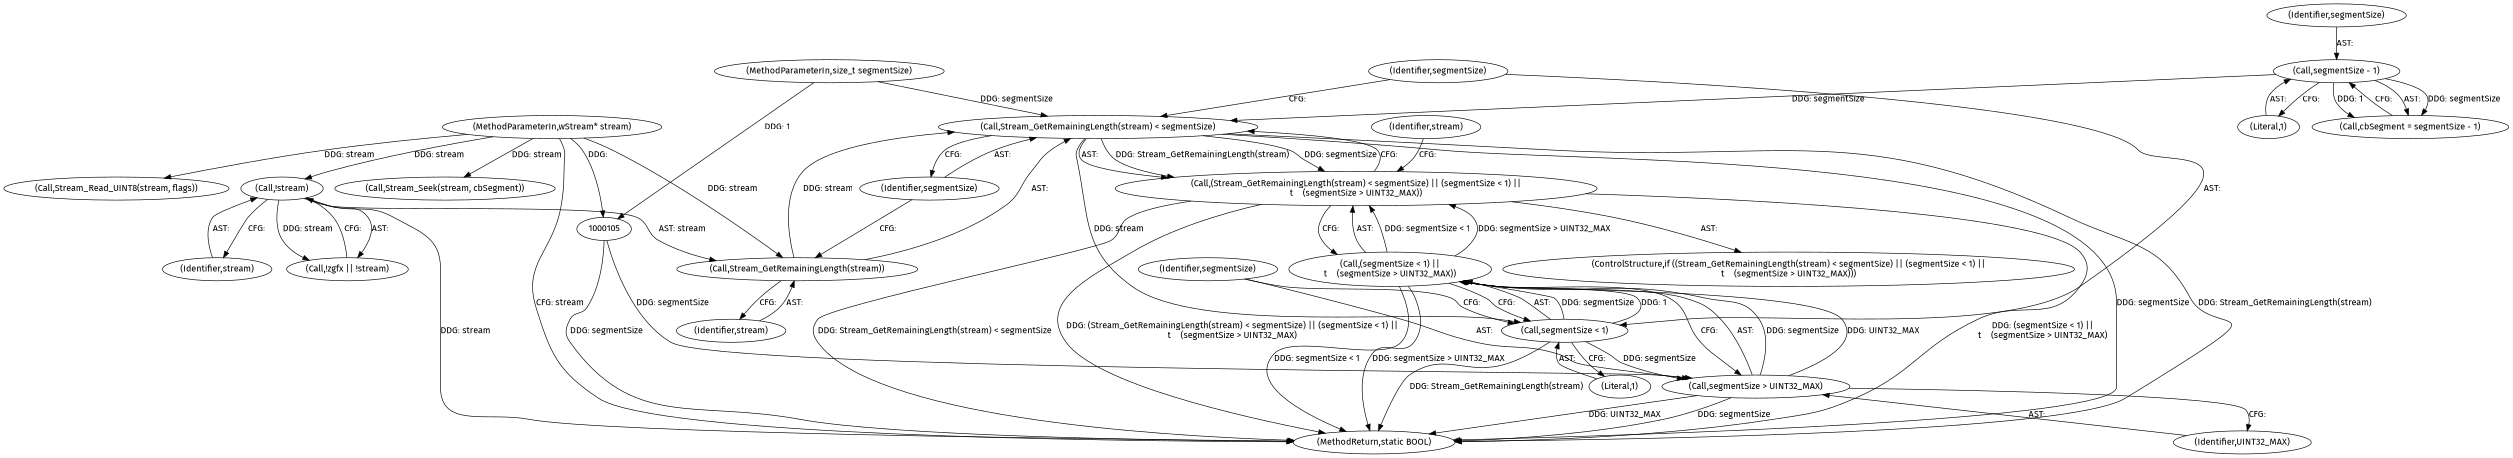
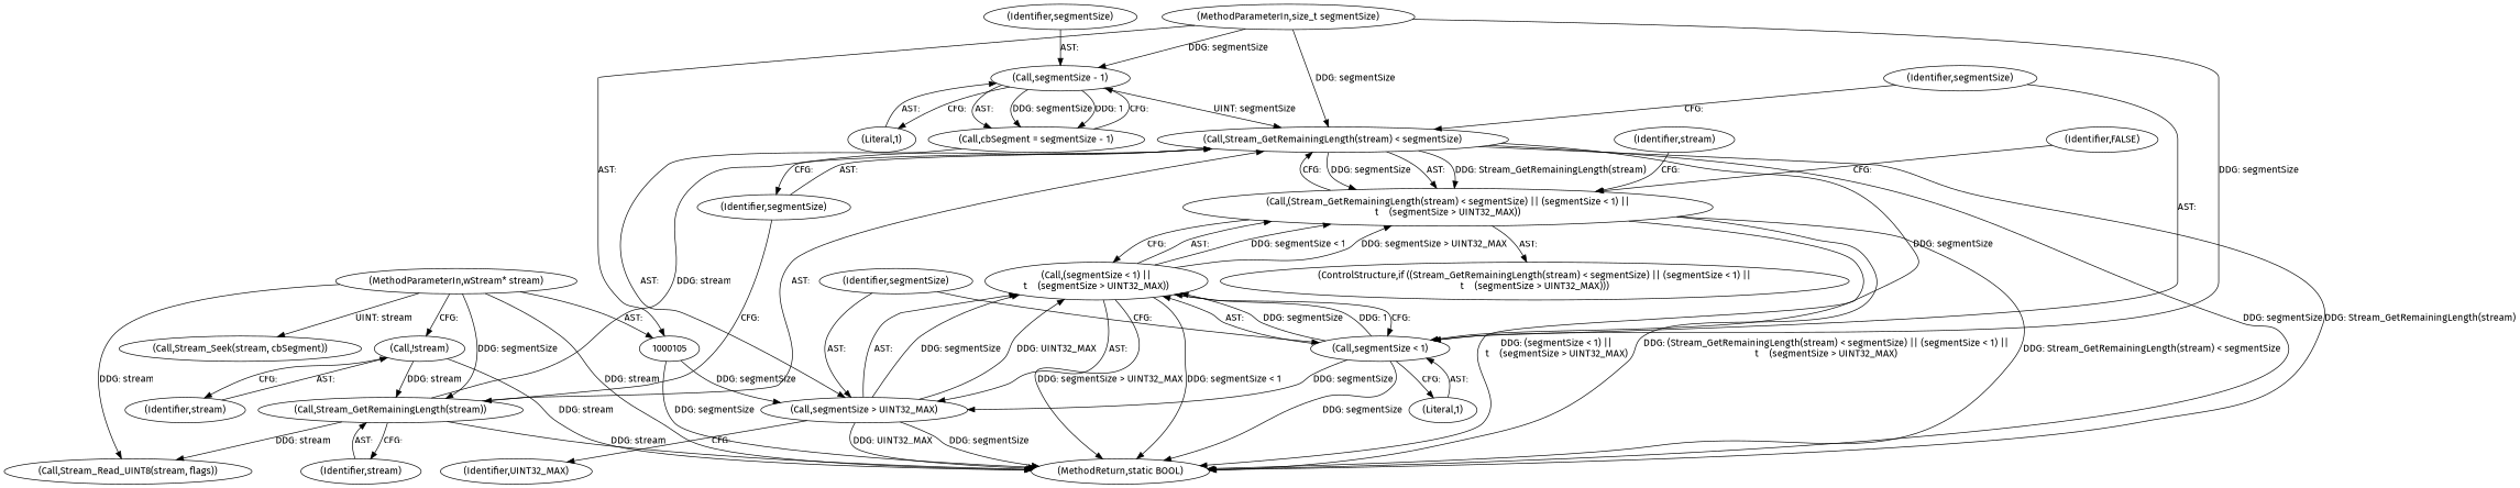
  digraph {
    fontname="Fira Sans"
    node [fontname="Fira Sans"]
    edge [fontname="Fira Sans"]
    n1 [label="(Call,Stream_GetRemainingLength(stream) < segmentSize)"]
    n2 [label="(Call,(Stream_GetRemainingLength(stream) < segmentSize) || (segmentSize < 1) ||\n\t    (segmentSize > UINT32_MAX))"]
    n3 [label="(Call,segmentSize < 1)"]
    n4 [label="(MethodReturn,static BOOL)"]
    n5 [label="(Identifier,segmentSize)"]
    n6 [label="(Call,(segmentSize < 1) ||\n\t    (segmentSize > UINT32_MAX))"]
    n7 [label="(ControlStructure,if ((Stream_GetRemainingLength(stream) < segmentSize) || (segmentSize < 1) ||\n\t    (segmentSize > UINT32_MAX)))"]
    n8 [label="(Call,segmentSize > UINT32_MAX)"]
    n9 [label="(Literal,1)"]
    n10 [label="(Call,Stream_GetRemainingLength(stream))"]
    n11 [label="(Identifier,stream)"]
    n12 [label="(Call,Stream_Read_UINT8(stream, flags))"]
    n13 [label="(Call,!stream)"]
    n14 [label="(Identifier,stream)"]
-   n15 [label="(Call,!zgfx || !stream)"]
    n16 [label="(MethodParameterIn,wStream* stream)"]
    n17 [label="(Call,Stream_Seek(stream, cbSegment))"]
    1000105
    n19 [label="(Call,segmentSize - 1)"]
    n20 [label="(Call,cbSegment = segmentSize - 1)"]
    n21 [label="(Literal,1)"]
    n22 [label="(MethodParameterIn,size_t segmentSize)"]
    n23 [label="(Identifier,UINT32_MAX)"]
    n24 [label="(Identifier,stream)"]
    n25 [label="(Identifier,segmentSize)"]
    n26 [label="(Identifier,segmentSize)"]
+   n27 [label="(Identifier,FALSE)"]
    n28 [label="(Identifier,segmentSize)"]
    n1 -> n2 [label="AST: "]
    n1 -> n2 [label="DDG: Stream_GetRemainingLength(stream)"]
    n1 -> n2 [label="DDG: segmentSize"]
-   n1 -> n3 [label="DDG: stream"]
+   n1 -> n3 [label="DDG: segmentSize"]
    n1 -> n4 [label="DDG: segmentSize"]
    n1 -> n4 [label="DDG: Stream_GetRemainingLength(stream)"]
    n1 -> n5 [label="CFG: "]
    n2 -> n1 [label="CFG: "]
    n2 -> n4 [label="DDG: (segmentSize < 1) ||\n\t    (segmentSize > UINT32_MAX)"]
    n2 -> n4 [label="DDG: Stream_GetRemainingLength(stream) < segmentSize"]
    n2 -> n4 [label="DDG: (Stream_GetRemainingLength(stream) < segmentSize) || (segmentSize < 1) ||\n\t    (segmentSize > UINT32_MAX)"]
    n2 -> n6 [label="CFG: "]
    n2 -> n7 [label="AST: "]
-   n3 -> n4 [label="DDG: Stream_GetRemainingLength(stream)"]
+   n3 -> n4 [label="DDG: segmentSize"]
    n3 -> n6 [label="AST: "]
    n3 -> n6 [label="DDG: segmentSize"]
    n3 -> n6 [label="DDG: 1"]
    n3 -> n8 [label="DDG: segmentSize"]
    n3 -> n9 [label="CFG: "]
    n5 -> n1 [label="AST: "]
    n5 -> n10 [label="CFG: "]
    n6 -> n2 [label="AST: "]
    n6 -> n2 [label="DDG: segmentSize < 1"]
    n6 -> n2 [label="DDG: segmentSize > UINT32_MAX"]
    n6 -> n3 [label="CFG: "]
    n6 -> n4 [label="DDG: segmentSize < 1"]
    n6 -> n4 [label="DDG: segmentSize > UINT32_MAX"]
-   n6 -> n8 [label="CFG: "]
+   n6 -> n8 [label="AST: "]
    n8 -> n4 [label="DDG: UINT32_MAX"]
    n8 -> n4 [label="DDG: segmentSize"]
    n8 -> n6 [label="AST: "]
    n8 -> n6 [label="DDG: segmentSize"]
    n8 -> n6 [label="DDG: UINT32_MAX"]
    n8 -> n23 [label="CFG: "]
    n9 -> n3 [label="AST: "]
    n10 -> n1 [label="AST: "]
    n10 -> n1 [label="DDG: stream"]
+   n10 -> n4 [label="DDG: stream"]
    n10 -> n11 [label="CFG: "]
+   n10 -> n12 [label="DDG: stream"]
    n11 -> n10 [label="AST: "]
    n13 -> n4 [label="DDG: stream"]
-   n13 -> n10 [label="AST: stream"]
+   n13 -> n10 [label="DDG: stream"]
    n13 -> n14 [label="CFG: "]
-   n13 -> n15 [label="AST: "]
-   n13 -> n15 [label="DDG: stream"]
    n14 -> n13 [label="AST: "]
-   n15 -> n13 [label="CFG: "]
-   n16 -> n4 [label="CFG: stream"]
-   n16 -> n10 [label="DDG: stream"]
+   n16 -> n4 [label="DDG: stream"]
+   n16 -> n10 [label="DDG: segmentSize"]
    n16 -> n12 [label="DDG: stream"]
-   n16 -> n13 [label="DDG: stream"]
-   n16 -> n17 [label="DDG: stream"]
-   n16 -> 1000105 [label="DDG: "]
+   n16 -> n13 [label="CFG: "]
+   n16 -> n17 [label="UINT: stream"]
+   n16 -> 1000105 [label="AST: "]
    1000105 -> n4 [label="DDG: segmentSize"]
    1000105 -> n8 [label="DDG: segmentSize"]
-   n19 -> n1 [label="DDG: segmentSize"]
+   n19 -> n1 [label="UINT: segmentSize"]
    n19 -> n20 [label="AST: "]
    n19 -> n20 [label="DDG: segmentSize"]
    n19 -> n20 [label="DDG: 1"]
    n19 -> n21 [label="CFG: "]
    n20 -> n19 [label="CFG: "]
    n21 -> n19 [label="AST: "]
    n22 -> n1 [label="DDG: segmentSize"]
-   n22 -> 1000105 [label="DDG: 1"]
-   n23 -> n8 [label="AST: "]
+   n22 -> n3 [label="DDG: segmentSize"]
+   n22 -> 1000105 [label="AST: "]
+   n22 -> n19 [label="DDG: segmentSize"]
+   n20 -> n8 [label="AST: "]
    n24 -> n2 [label="CFG: "]
    n25 -> n1 [label="CFG: "]
    n25 -> n3 [label="AST: "]
    n26 -> n3 [label="CFG: "]
    n26 -> n8 [label="AST: "]
+   n27 -> n2 [label="CFG: "]
    n28 -> n19 [label="AST: "]
  }
